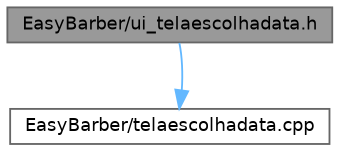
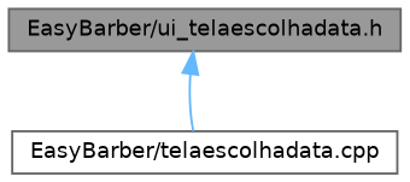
  digraph {
    node [fontname=Helvetica fontsize=10 shape=box style=filled]
    n1 [color=gray40 fillcolor=grey60 fontcolor=black height=0.2 label="EasyBarber/ui_telaescolhadata.h" width=0.4]
    n2 [color=grey40 fillcolor=white height=0.2 label="EasyBarber/telaescolhadata.cpp" width=0.4]
-   n2 -> n1 [color=steelblue1 dir=back fontname=Helvetica fontsize=10 labelfontname=Helvetica labelfontsize=10 style=solid]
+   n1 -> n2 [color=steelblue1 dir=back fontname=Helvetica fontsize=10 labelfontname=Helvetica labelfontsize=10 style=solid]
  }
